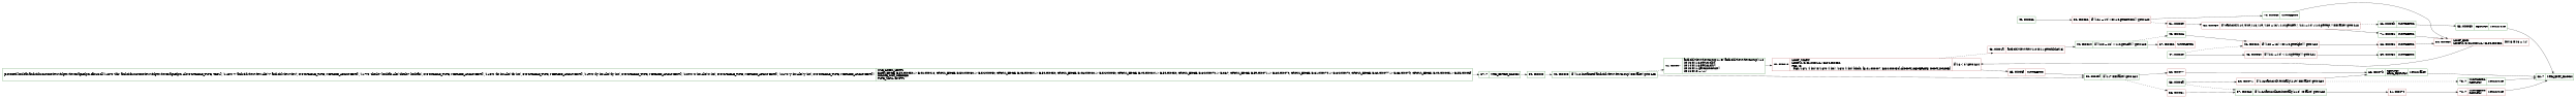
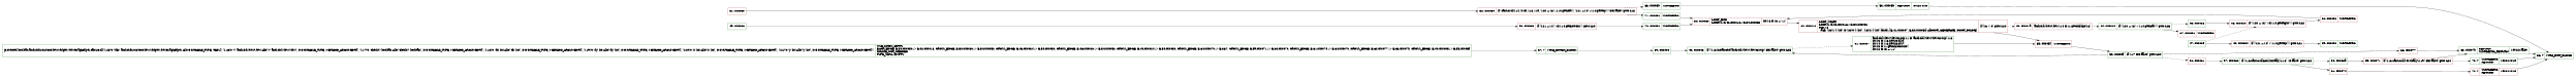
  digraph {
    rankdir=LR
    node [color=darkgreen shape=record]
    n1 [label="{37\:\ ?|MTH_ENTER_BLOCK\l}"]
    n2 [label="{39\:\ 0x0000}"]
    n3 [label="{40\:\ 0x0005|if ((r16 instanceof android.view.ViewGroup) == false) goto L25\l}"]
    n4 [label="{41\:\ 0x0007|android.view.ViewGroup r1 = (android.view.ViewGroup) r16\lint r3 = r16.getScrollX()\lint r4 = r16.getScrollY()\lint r5 = r1.getChildCount()\lint r6 = r5 + (\-1)\l}"]
    n5 [label="{55\:\ 0x005f|if (r17 == false) goto L34\l}"]
    n6 [color=brown label="{42\:\ 0x0018|LOOP_START\lLOOP:0: B:42:0x0018\-\>B:54:0x005c\lPHI: r6 \l  PHI: (r6v1 'i' int) = (r6v0 'i' int), (r6v2 'i' int) binds: [B:41:0x0007, B:54:0x005c] A[DONT_GENERATE, DONT_INLINE]\l|if (r6 \< 0) goto L24\l}"]
    n7 [color=brown label="{56\:\ 0x0061}"]
    n8 [color=brown label="{62\:\ 0x0077}"]
    n9 [color=brown label="{43\:\ 0x001a|android.view.View r14 = r1.getChildAt(r6)\l}"]
    n10 [color=brown label="{65\:\ 0x005f|SYNTHETIC\l}"]
    n11 [label="{44\:\ 0x0024|if ((r20 + r3) \< r14.getLeft()) goto L23\l}"]
    n12 [label="{45\:\ 0x0026}"]
    n13 [color=brown label="{67\:\ 0x005c|SYNTHETIC\l}"]
    n14 [color=brown label="{46\:\ 0x002c|if ((r20 + r3) \>= r14.getRight()) goto L22\l}"]
    n15 [color=brown label="{68\:\ 0x005c|SYNTHETIC\l}"]
    n16 [label="{47\:\ 0x002e}"]
    n17 [color=brown label="{48\:\ 0x0034|if ((r21 + r4) \< r14.getTop()) goto L21\l}"]
    n18 [color=brown label="{54\:\ 0x005c|LOOP_END\lLOOP:0: B:42:0x0018\-\>B:54:0x005c\l|int r6 = r6 + (\-1)\l}"]
    n19 [label="{69\:\ 0x005c|SYNTHETIC\l}"]
    n20 [label="{49\:\ 0x0036}"]
    n21 [color=brown label="{50\:\ 0x003c|if ((r21 + r4) \>= r14.getBottom()) goto L20\l}"]
    n22 [color=brown label="{51\:\ 0x003e}"]
    n23 [label="{70\:\ 0x005c|SYNTHETIC\l}"]
    n24 [color=brown label="{52\:\ 0x0059|if (canScroll(r14, true, r18, r19, (r20 + r3) \- r14.getLeft(), (r21 + r4) \- r14.getTop()) == false) goto L18\l}"]
    n25 [label="{66\:\ 0x005b|SYNTHETIC\l}"]
    n26 [label="{71\:\ 0x005c|SYNTHETIC\l}"]
    n27 [label="{53\:\ 0x005b|RETURN\l|return true\l}"]
    n28 [label="{38\:\ ?|MTH_EXIT_BLOCK\l}"]
    n29 [label="{57\:\ 0x0068|if (r16.canScrollHorizontally(\-r18) != false) goto L32\l}"]
-   n30 [label="{63\:\ 0x007b|RETURN\lORIG_RETURN\l|return false\l}"]
+   n30 [label="{63\:\ 0x007b|RETURN\lSYNTHETIC_RETURN\l|return false\l}"]
    n31 [label="{58\:\ 0x006a}"]
    n32 [color=brown label="{61\:\ 0x0074}"]
    n33 [color=brown label="{59\:\ 0x0071|if (r16.canScrollVertically(\-r19) == false) goto L30\l}"]
    n34 [color=brown label="{72\:\ ?|SYNTHETIC\lRETURN\l|return true\l}"]
    n35 [label="{73\:\ ?|SYNTHETIC\lRETURN\l|return true\l}"]
    n36 [label="{protected boolean androidx.customview.widget.ViewDragHelper.canScroll((r15v0 'this' androidx.customview.widget.ViewDragHelper A[IMMUTABLE_TYPE, THIS]), (r16v0 'v' android.view.View A[D('v' android.view.View), IMMUTABLE_TYPE, METHOD_ARGUMENT]), (r17v0 'checkV' boolean A[D('checkV' boolean), IMMUTABLE_TYPE, METHOD_ARGUMENT]), (r18v0 'dx' int A[D('dx' int), IMMUTABLE_TYPE, METHOD_ARGUMENT]), (r19v0 'dy' int A[D('dy' int), IMMUTABLE_TYPE, METHOD_ARGUMENT]), (r20v0 'x' int A[D('x' int), IMMUTABLE_TYPE, METHOD_ARGUMENT]), (r21v0 'y' int A[D('y' int), IMMUTABLE_TYPE, METHOD_ARGUMENT]))  | USE_LINES_HINTS\lBACK_EDGE: B:54:0x005c \-\> B:42:0x0018, CROSS_EDGE: B:50:0x003c \-\> B:54:0x005c, CROSS_EDGE: B:48:0x0034 \-\> B:54:0x005c, CROSS_EDGE: B:46:0x002c \-\> B:54:0x005c, CROSS_EDGE: B:44:0x0024 \-\> B:54:0x005c, CROSS_EDGE: B:64:0x007c \-\> B:38:?, CROSS_EDGE: B:59:0x0071 \-\> B:64:0x007c, CROSS_EDGE: B:61:0x0074 \-\> B:64:0x007c, CROSS_EDGE: B:62:0x0077 \-\> B:63:0x007b, CROSS_EDGE: B:40:0x0005 \-\> B:55:0x005f\lINLINE_NOT_NEEDED\lTYPE_VARS: EMPTY\l}"]
    n1 -> n2
    n2 -> n3
    n3 -> n4 [style=dashed]
-   n3 -> n5
-   n4 -> n6
+   n5 -> n3
+   n4 -> n10
    n5 -> n7 [style=dashed]
    n5 -> n8
    n6 -> n9 [style=dashed]
    n6 -> n10
    n7 -> n29
    n8 -> n30
    n9 -> n11
    n10 -> n5
    n11 -> n12 [style=dashed]
    n11 -> n13
    n12 -> n14
    n14 -> n15
    n15 -> n18
    n16 -> n14 [style=dashed]
    n16 -> n17
    n17 -> n19
    n18 -> n6
    n20 -> n21
-   n21 -> n22 [style=dashed]
    n21 -> n23
    n22 -> n24
    n23 -> n18
    n24 -> n25 [style=dashed]
    n24 -> n26
    n25 -> n27
    n26 -> n18
    n27 -> n28
-   n31 -> n29 [style=dashed]
+   n29 -> n31 [style=dashed]
    n29 -> n32
    n30 -> n28
    n31 -> n33
    n32 -> n34
    n33 -> n30
    n33 -> n35 [style=dashed]
    n34 -> n28
    n35 -> n28
    n36 -> n1
  }
